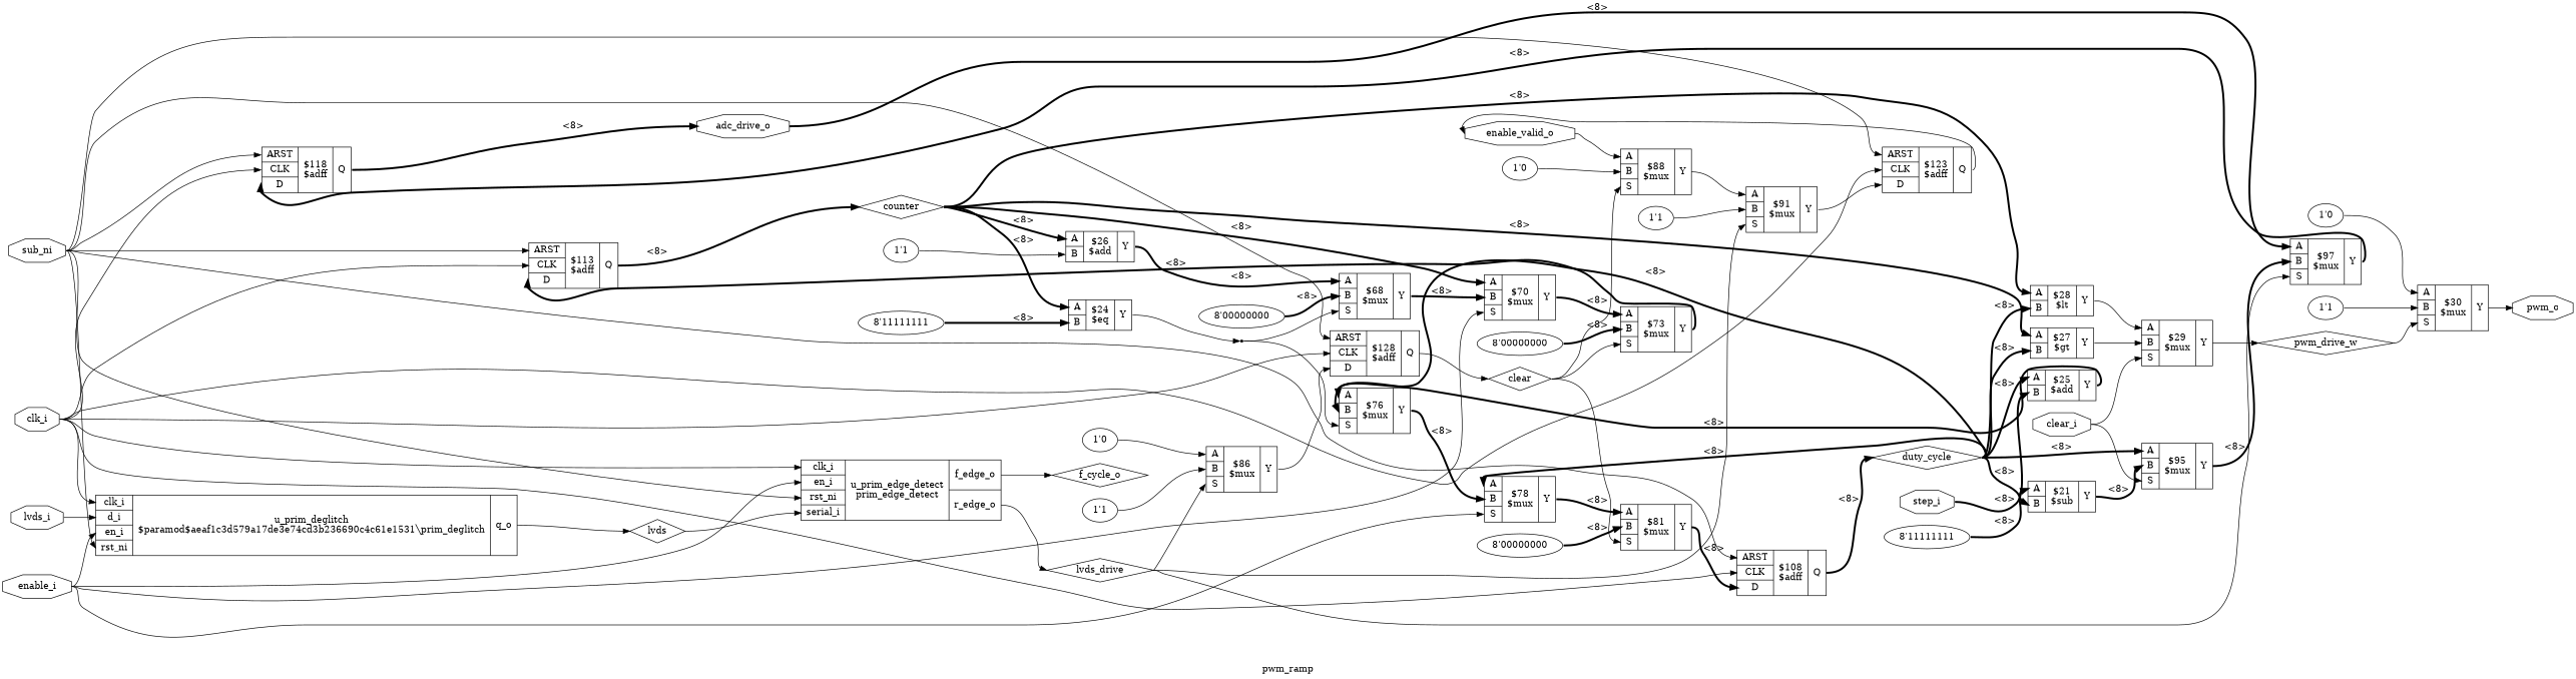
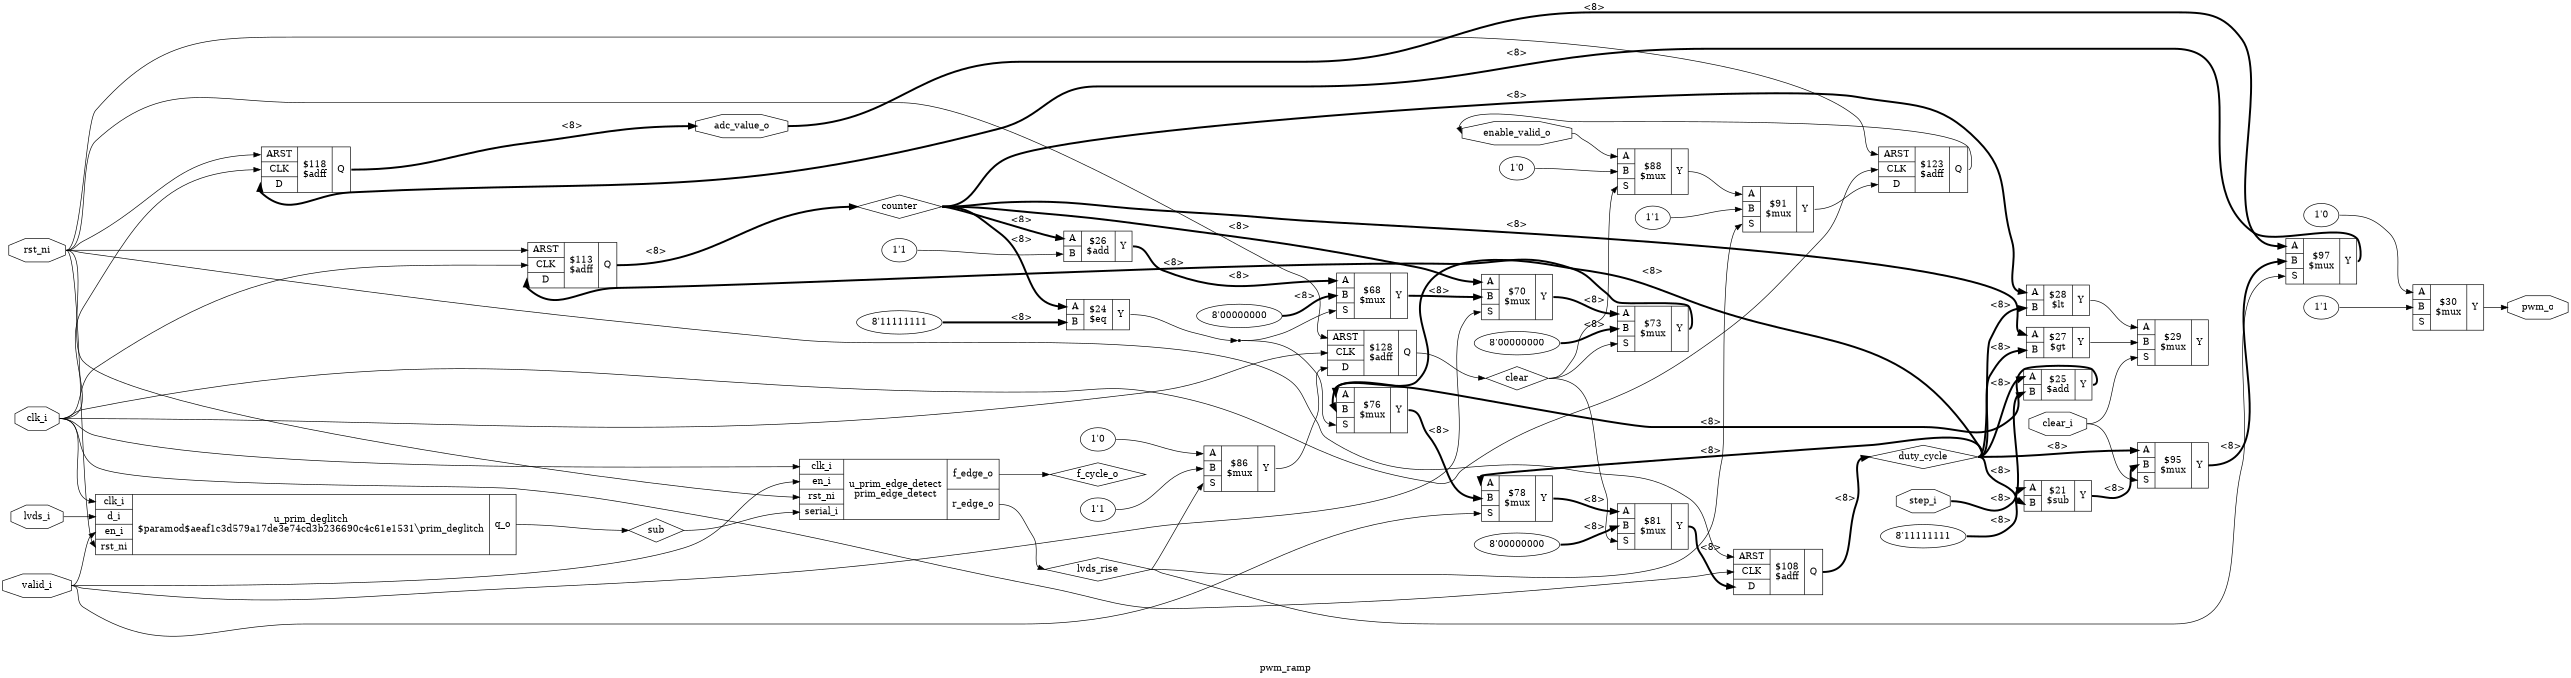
  digraph {
    label=pwm_ramp
    rankdir=LR
    remincross=true
    node [shape=record]
    edge [color=black fontcolor=black headport="p34:w" tailport=e]
    n18 [color=black fontcolor=black label=enable_valid_o shape=octagon]
    c59 [label="{{<p34> A|<p35> B|<p51> S}|$88\n$mux|{<p36> Y}}"]
    c60 [label="{{<p34> A|<p35> B|<p51> S}|$91\n$mux|{<p36> Y}}"]
-   n19 [color=black fontcolor=black label=adc_drive_o shape=octagon]
+   n19 [color=black fontcolor=black label=adc_value_o shape=octagon]
    c62 [label="{{<p34> A|<p35> B|<p51> S}|$97\n$mux|{<p36> Y}}"]
    c48 [label="{{<p42> ARST|<p43> CLK|<p44> D}|$118\n$adff|{<p45> Q}}"]
    n20 [color=black fontcolor=black label=clear shape=diamond]
    c54 [label="{{<p34> A|<p35> B|<p51> S}|$73\n$mux|{<p36> Y}}"]
    c57 [label="{{<p34> A|<p35> B|<p51> S}|$81\n$mux|{<p36> Y}}"]
    c47 [label="{{<p42> ARST|<p43> CLK|<p44> D}|$113\n$adff|{<p45> Q}}"]
    c46 [label="{{<p42> ARST|<p43> CLK|<p44> D}|$108\n$adff|{<p45> Q}}"]
    n21 [color=black fontcolor=black label=clk_i shape=octagon]
    c49 [label="{{<p42> ARST|<p43> CLK|<p44> D}|$123\n$adff|{<p45> Q}}"]
    c50 [label="{{<p42> ARST|<p43> CLK|<p44> D}|$128\n$adff|{<p45> Q}}"]
    c69 [label="{{<p21> clk_i|<p66> d_i|<p67> en_i|<p32> rst_ni}|u_prim_deglitch\n$paramod$aeaf1c3d579a17de3e74cd3b236690c4c61e1531&#9586;prim_deglitch|{<p68> q_o}}"]
    c72 [label="{{<p21> clk_i|<p67> en_i|<p32> rst_ni|<p70> serial_i}|u_prim_edge_detect\nprim_edge_detect|{<p25> f_edge_o|<p71> r_edge_o}}"]
    n23 [color=black fontcolor=black label=duty_cycle shape=diamond]
    n22 [color=black fontcolor=black label=counter shape=diamond]
-   n26 [color=black fontcolor=black label=lvds shape=diamond]
+   n26 [color=black fontcolor=black label=sub shape=diamond]
    n25 [color=black fontcolor=black label=f_cycle_o shape=diamond]
-   n28 [color=black fontcolor=black label=lvds_drive shape=diamond]
+   n28 [color=black fontcolor=black label=lvds_rise shape=diamond]
    c38 [label="{{<p34> A|<p35> B}|$26\n$add|{<p36> Y}}"]
    c39 [label="{{<p34> A|<p35> B}|$24\n$eq|{<p36> Y}}"]
    c40 [label="{{<p34> A|<p35> B}|$27\n$gt|{<p36> Y}}"]
    c41 [label="{{<p34> A|<p35> B}|$28\n$lt|{<p36> Y}}"]
    c53 [label="{{<p34> A|<p35> B|<p51> S}|$70\n$mux|{<p36> Y}}"]
    c52 [label="{{<p34> A|<p35> B|<p51> S}|$68\n$mux|{<p36> Y}}"]
    n8 [shape=point]
    c64 [label="{{<p34> A|<p35> B|<p51> S}|$29\n$mux|{<p36> Y}}"]
    c37 [label="{{<p34> A|<p35> B}|$25\n$add|{<p36> Y}}"]
    c55 [label="{{<p34> A|<p35> B|<p51> S}|$76\n$mux|{<p36> Y}}"]
    c56 [label="{{<p34> A|<p35> B|<p51> S}|$78\n$mux|{<p36> Y}}"]
    c61 [label="{{<p34> A|<p35> B|<p51> S}|$95\n$mux|{<p36> Y}}"]
    c63 [label="{{<p34> A|<p35> B}|$21\n$sub|{<p36> Y}}"]
-   n24 [color=black fontcolor=black label=enable_i shape=octagon]
+   n24 [color=black fontcolor=black label=valid_i shape=octagon]
    n27 [color=black fontcolor=black label=lvds_i shape=octagon]
    c58 [label="{{<p34> A|<p35> B|<p51> S}|$86\n$mux|{<p36> Y}}"]
-   n29 [color=black fontcolor=black label=pwm_drive_w shape=diamond]
    c65 [label="{{<p34> A|<p35> B|<p51> S}|$30\n$mux|{<p36> Y}}"]
    n30 [color=black fontcolor=black label=pwm_o shape=octagon]
    n31 [color=black fontcolor=black label=clear_i shape=octagon]
-   n32 [color=black fontcolor=black label=sub_ni shape=octagon]
+   n32 [color=black fontcolor=black label=rst_ni shape=octagon]
    n33 [color=black fontcolor=black label=step_i shape=octagon]
    v0 [label="1'1" shape=""]
    v1 [label="8'11111111" shape=""]
    v2 [label="8'00000000" shape=""]
    v3 [label="8'00000000" shape=""]
    v4 [label="8'00000000" shape=""]
    v5 [label="1'0" shape=""]
    v6 [label="1'1" shape=""]
    v7 [label="1'0" shape=""]
    v8 [label="1'1" shape=""]
    v9 [label="8'11111111" shape=""]
    v10 [label="1'0" shape=""]
    v11 [label="1'1" shape=""]
    n18 -> c59
    c59 -> c60 [tailport="p36:e"]
    c60 -> c49 [headport="p44:w" tailport="p36:e"]
    n19 -> c62 [label="<8>" style="setlinewidth(3)"]
    c62 -> c48 [headport="p44:w" label="<8>" style="setlinewidth(3)" tailport="p36:e"]
    c48 -> n19 [headport=w label="<8>" style="setlinewidth(3)" tailport="p45:e"]
    n20 -> c59 [headport="p51:w"]
    n20 -> c54 [headport="p51:w"]
    n20 -> c57 [headport="p51:w"]
    c54 -> c47 [headport="p44:w" label="<8>" style="setlinewidth(3)" tailport="p36:e"]
    c57 -> c46 [headport="p44:w" label="<8>" style="setlinewidth(3)" tailport="p36:e"]
    c47 -> n22 [headport=w label="<8>" style="setlinewidth(3)" tailport="p45:e"]
    c46 -> n23 [headport=w label="<8>" style="setlinewidth(3)" tailport="p45:e"]
    n21 -> c48 [headport="p43:w"]
    n21 -> c47 [headport="p43:w"]
    n21 -> c46 [headport="p43:w"]
    n21 -> c49 [headport="p43:w"]
    n21 -> c50 [headport="p43:w"]
    n21 -> c69 [headport="p21:w"]
    n21 -> c72 [headport="p21:w"]
    c49 -> n18 [headport=w tailport="p45:e"]
    c50 -> n20 [headport=w tailport="p45:e"]
    c69 -> n26 [headport=w tailport="p68:e"]
    c72 -> n25 [headport=w tailport="p25:e"]
    c72 -> n28 [headport=w tailport="p71:e"]
    n23 -> c40 [headport="p35:w" label="<8>" style="setlinewidth(3)"]
    n23 -> c41 [headport="p35:w" label="<8>" style="setlinewidth(3)"]
    n23 -> c37 [label="<8>" style="setlinewidth(3)"]
    n23 -> c55 [label="<8>" style="setlinewidth(3)"]
    n23 -> c56 [label="<8>" style="setlinewidth(3)"]
    n23 -> c61 [label="<8>" style="setlinewidth(3)"]
    n23 -> c63 [headport="p35:w" label="<8>" style="setlinewidth(3)"]
    n22 -> c38 [label="<8>" style="setlinewidth(3)"]
    n22 -> c39 [label="<8>" style="setlinewidth(3)"]
    n22 -> c40 [label="<8>" style="setlinewidth(3)"]
    n22 -> c41 [label="<8>" style="setlinewidth(3)"]
    n22 -> c53 [label="<8>" style="setlinewidth(3)"]
    n26 -> c72 [headport="p70:w"]
    n28 -> c60 [headport="p51:w"]
    n28 -> c62 [headport="p51:w"]
    n28 -> c58 [headport="p51:w"]
    c38 -> c52 [label="<8>" style="setlinewidth(3)" tailport="p36:e"]
    c39 -> n8 [headport=w tailport="p36:e"]
    c40 -> c64 [headport="p35:w" tailport="p36:e"]
    c41 -> c64 [tailport="p36:e"]
    c53 -> c54 [label="<8>" style="setlinewidth(3)" tailport="p36:e"]
    c52 -> c53 [headport="p35:w" label="<8>" style="setlinewidth(3)" tailport="p36:e"]
    n8 -> c52 [headport="p51:w"]
    n8 -> c55 [headport="p51:w"]
-   c64 -> n29 [headport=w tailport="p36:e"]
    c37 -> c55 [headport="p35:w" label="<8>" style="setlinewidth(3)" tailport="p36:e"]
    c55 -> c56 [headport="p35:w" label="<8>" style="setlinewidth(3)" tailport="p36:e"]
    c56 -> c57 [label="<8>" style="setlinewidth(3)" tailport="p36:e"]
    c61 -> c62 [headport="p35:w" label="<8>" style="setlinewidth(3)" tailport="p36:e"]
    c63 -> c61 [headport="p35:w" label="<8>" style="setlinewidth(3)" tailport="p36:e"]
    n24 -> c69 [headport="p67:w"]
    n24 -> c72 [headport="p67:w"]
    n24 -> c53 [headport="p51:w"]
    n24 -> c56 [headport="p51:w"]
    n27 -> c69 [headport="p66:w"]
    c58 -> c50 [headport="p44:w" tailport="p36:e"]
-   n29 -> c65 [headport="p51:w"]
    c65 -> n30 [headport=w tailport="p36:e"]
    n31 -> c64 [headport="p51:w"]
    n31 -> c61 [headport="p51:w"]
    n32 -> c48 [headport="p42:w"]
    n32 -> c47 [headport="p42:w"]
    n32 -> c46 [headport="p42:w"]
    n32 -> c49 [headport="p42:w"]
    n32 -> c50 [headport="p42:w"]
    n32 -> c69 [headport="p32:w"]
    n32 -> c72 [headport="p32:w"]
    n33 -> c37 [headport="p35:w" label="<8>" style="setlinewidth(3)"]
    v0 -> c38 [headport="p35:w"]
    v1 -> c39 [headport="p35:w" label="<8>" style="setlinewidth(3)"]
    v2 -> c52 [headport="p35:w" label="<8>" style="setlinewidth(3)"]
    v3 -> c54 [headport="p35:w" label="<8>" style="setlinewidth(3)"]
    v4 -> c57 [headport="p35:w" label="<8>" style="setlinewidth(3)"]
    v5 -> c58
    v6 -> c58 [headport="p35:w"]
    v7 -> c59 [headport="p35:w"]
    v8 -> c60 [headport="p35:w"]
    v9 -> c63 [label="<8>" style="setlinewidth(3)"]
    v10 -> c65
    v11 -> c65 [headport="p35:w"]
  }
